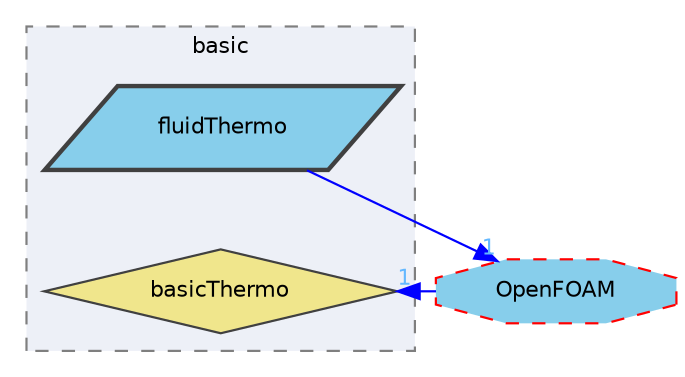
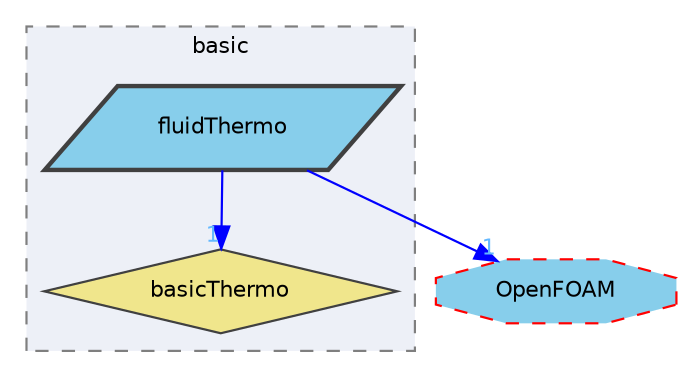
  digraph {
    compound=true
    node [color=grey25 fillcolor=skyblue fontname=Helvetica fontsize=10]
    edge [color=blue fontcolor=steelblue1 fontname=Helvetica fontsize=10 headlabel=1 labeldistance=1.5 labelfontname=Helvetica labelfontsize=10]
    n1 [fillcolor=khaki height=0.2 label=basicThermo shape=diamond style=filled width=0.4]
    n2 [height=0.2 label=fluidThermo shape=parallelogram style="filled,bold" width=0.4]
    n3 [color=red height=0.2 label=OpenFOAM shape=octagon style="filled,dashed" width=0.4]
    subgraph cluster_1 {
      bgcolor="#edf0f7"
      fontname=Helvetica
      fontsize=10
      label=basic
      pencolor=grey50
      style="filled,dashed"
      n1
      n2
    }
-   n3 -> n1
+   n2 -> n1
    n2 -> n3
  }
